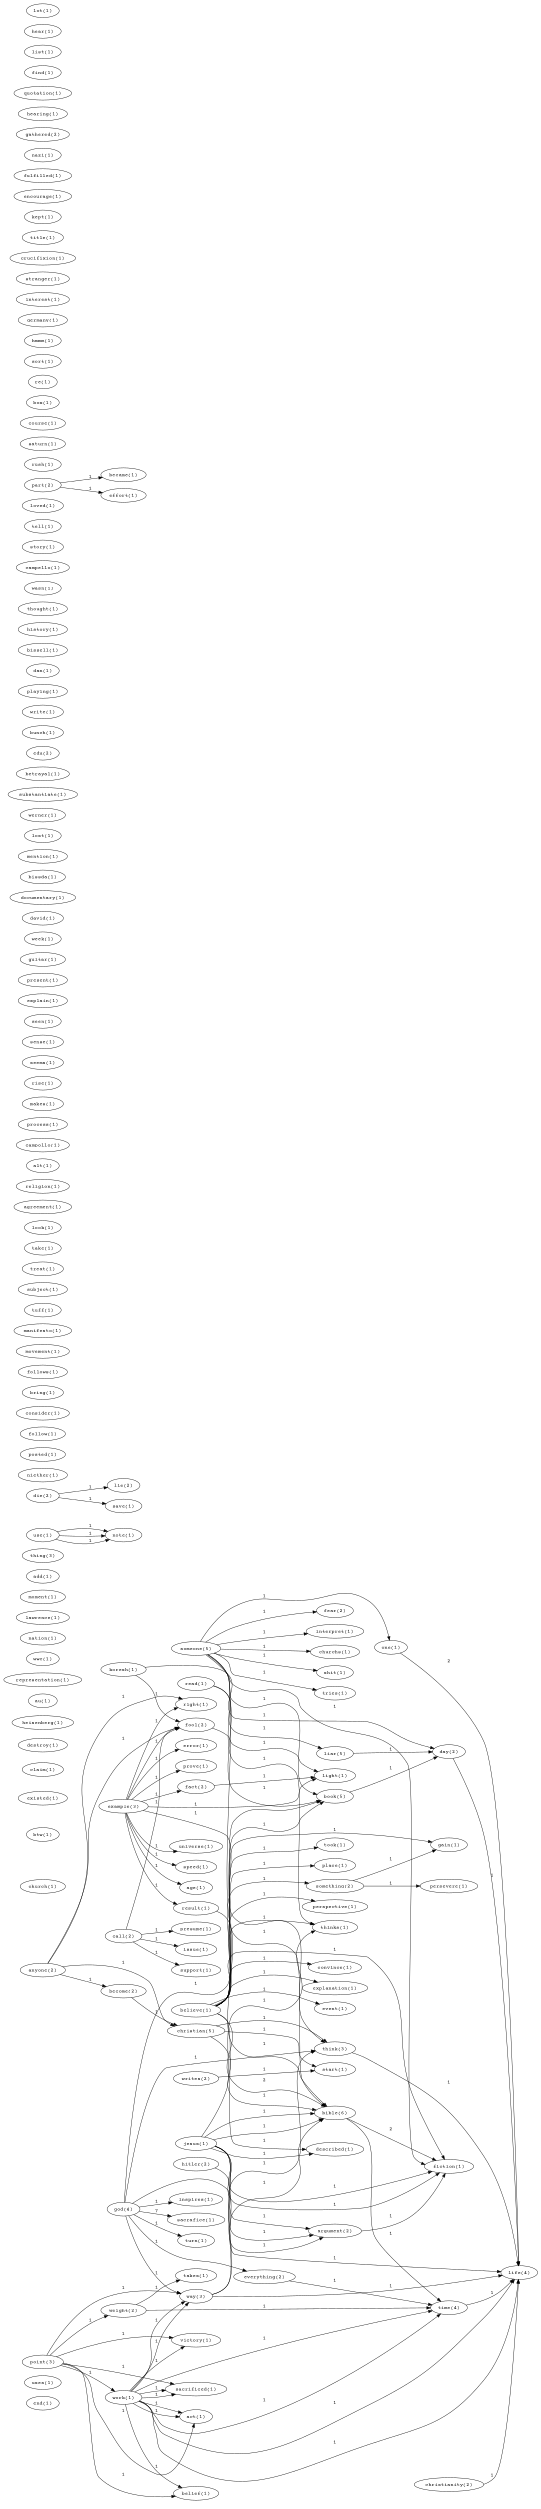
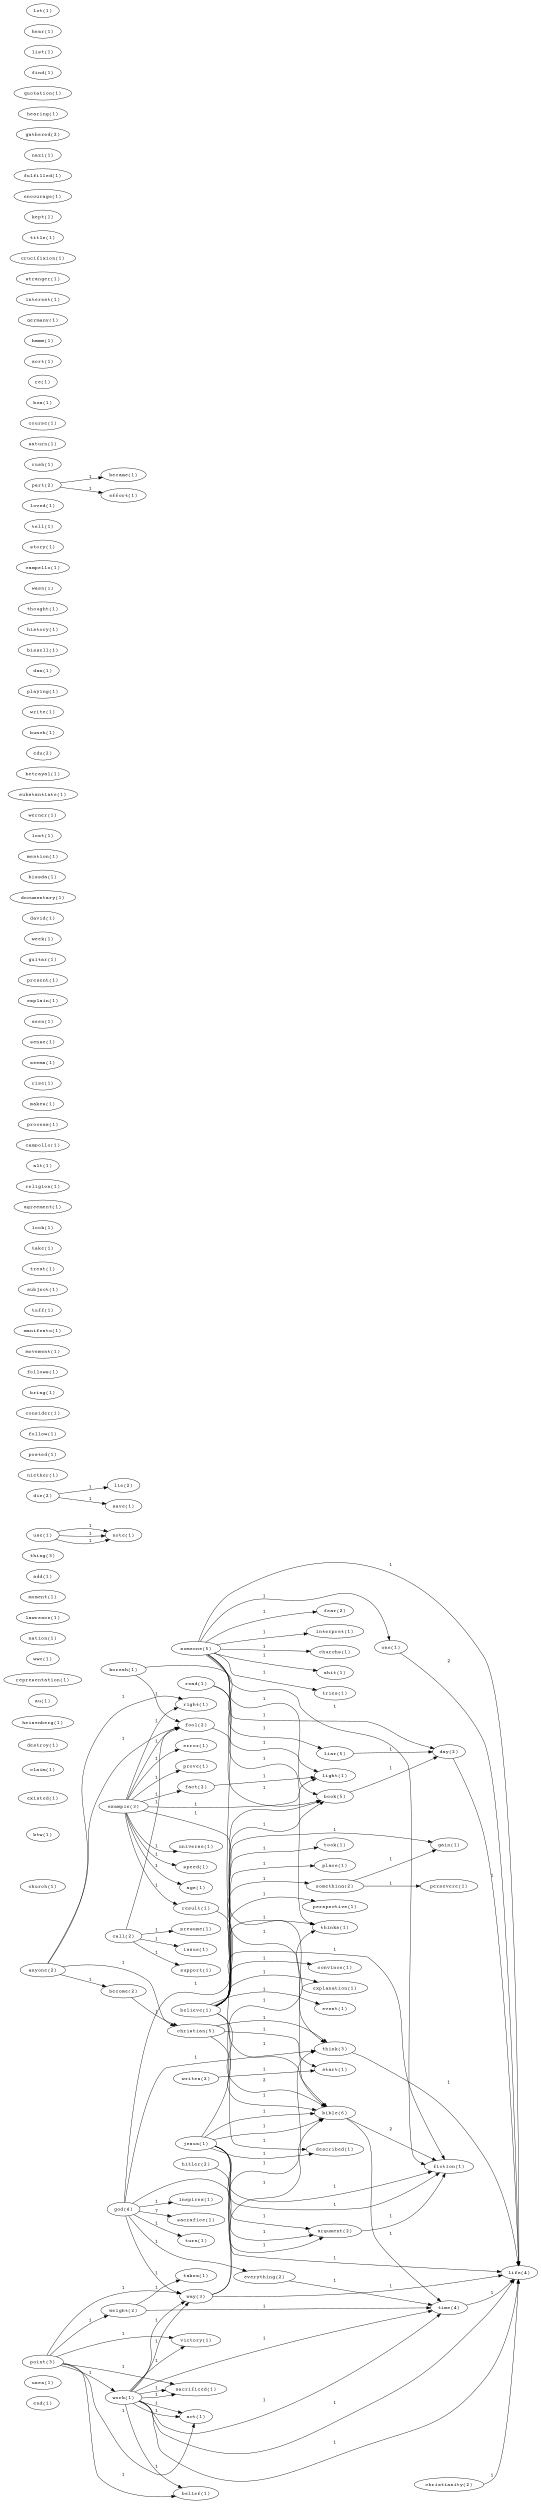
  digraph {
    fontname="Courier Prime"
    rankdir=LR
    node [fontname="Courier Prime"]
    edge [fontname="Courier Prime"]
    n1 [label="end(1)"]
    n2 [label="uses(1)"]
    n3 [label="anyone(2)"]
    n4 [label="become(2)"]
    n5 [label="right(1)"]
    n6 [label="fool(2)"]
    n7 [label="christian(5)"]
    n8 [label="light(1)"]
    n9 [label="think(3)"]
    n10 [label="bible(6)"]
    n11 [label="start(1)"]
    n12 [label="life(4)"]
    n13 [label="fiction(1)"]
    n14 [label="time(4)"]
    n15 [label="church(1)"]
    n16 [label="btw(1)"]
    n17 [label="example(3)"]
    n18 [label="universe(1)"]
    n19 [label="speed(1)"]
    n20 [label="age(1)"]
    n21 [label="error(1)"]
    n22 [label="prove(1)"]
    n23 [label="fact(2)"]
    n24 [label="result(1)"]
    n25 [label="existed(1)"]
    n26 [label="claim(1)"]
    n27 [label="destroy(1)"]
    n28 [label="heisenberg(1)"]
    n29 [label="au(1)"]
    n30 [label="someone(5)"]
    n31 [label="fear(2)"]
    n32 [label="interpret(1)"]
    n33 [label="churchs(1)"]
    n34 [label="shit(1)"]
    n35 [label="book(5)"]
    n36 [label="tries(1)"]
    n37 [label="one(1)"]
    n38 [label="thinks(1)"]
    n39 [label="day(2)"]
    n40 [label="representation(1)"]
    n41 [label="wwc(1)"]
    n42 [label="nation(1)"]
    n43 [label="lawrence(1)"]
    n44 [label="moment(1)"]
    n45 [label="add(1)"]
    n46 [label="thing(3)"]
    n47 [label="use(1)"]
    n48 [label="note(1)"]
    n49 [label="die(2)"]
    n50 [label="lie(2)"]
    n51 [label="save(1)"]
    n52 [label="niether(1)"]
    n53 [label="posted(1)"]
    n54 [label="follow(1)"]
    n55 [label="consider(1)"]
    n56 [label="bring(1)"]
    n57 [label="believe(1)"]
    n58 [label="something(2)"]
    n59 [label="convince(1)"]
    n60 [label="explanation(1)"]
    n61 [label="event(1)"]
    n62 [label="took(1)"]
    n63 [label="place(1)"]
    n64 [label="gain(1)"]
    n65 [label="perspective(1)"]
    n66 [label="described(1)"]
    n67 [label="persevere(1)"]
    n68 [label="follows(1)"]
    n69 [label="god(4)"]
    n70 [label="inspires(1)"]
    n71 [label="everything(2)"]
    n72 [label="sacrafice(1)"]
    n73 [label="way(3)"]
    n74 [label="turn(1)"]
    n75 [label="movement(1)"]
    n76 [label="work(1)"]
    n77 [label="belief(1)"]
    n78 [label="victory(1)"]
    n79 [label="sacrificed(1)"]
    n80 [label="act(1)"]
    n81 [label="manifesto(1)"]
    n82 [label="tuff(1)"]
    n83 [label="subject(1)"]
    n84 [label="treat(1)"]
    n85 [label="take(1)"]
    n86 [label="look(1)"]
    n87 [label="agreement(1)"]
    n88 [label="call(2)"]
    n89 [label="presume(1)"]
    n90 [label="issue(1)"]
    n91 [label="support(1)"]
    n92 [label="read(1)"]
    n93 [label="liar(5)"]
    n94 [label="religion(1)"]
    n95 [label="alt(1)"]
    n96 [label="campollo(1)"]
    n97 [label="process(1)"]
    n98 [label="makes(1)"]
    n99 [label="rise(1)"]
    n100 [label="seems(1)"]
    n101 [label="sense(1)"]
    n102 [label="seen(1)"]
    n103 [label="explain(1)"]
    n104 [label="present(1)"]
    n105 [label="guitar(1)"]
    n106 [label="week(1)"]
    n107 [label="david(1)"]
    n108 [label="documentary(1)"]
    n109 [label="bissda(1)"]
    n110 [label="mention(1)"]
    n111 [label="lost(1)"]
    n112 [label="werner(1)"]
    n113 [label="substantiate(1)"]
    n114 [label="betrayal(1)"]
    n115 [label="edu(2)"]
    n116 [label="bunch(1)"]
    n117 [label="write(1)"]
    n118 [label="playing(1)"]
    n119 [label="dan(1)"]
    n120 [label="bissell(1)"]
    n121 [label="history(1)"]
    n122 [label="thought(1)"]
    n123 [label="point(3)"]
    n124 [label="weight(2)"]
    n125 [label="takes(1)"]
    n126 [label="koresh(1)"]
    n127 [label="wasn(1)"]
    n128 [label="campello(1)"]
    n129 [label="story(1)"]
    n130 [label="tell(1)"]
    n131 [label="loved(1)"]
    n132 [label="part(2)"]
    n133 [label="became(1)"]
    n134 [label="effort(1)"]
    n135 [label="rush(1)"]
    n136 [label="saturn(1)"]
    n137 [label="course(1)"]
    n138 [label="box(1)"]
    n139 [label="re(1)"]
    n140 [label="sort(1)"]
    n141 [label="hmmm(1)"]
    n142 [label="germany(1)"]
    n143 [label="interest(1)"]
    n144 [label="stranger(1)"]
    n145 [label="hitler(2)"]
    n146 [label="argument(2)"]
    n147 [label="crucifixion(1)"]
    n148 [label="title(1)"]
    n149 [label="kept(1)"]
    n150 [label="jesus(1)"]
    n151 [label="encourage(1)"]
    n152 [label="fulfilled(1)"]
    n153 [label="nazi(1)"]
    n154 [label="gathered(2)"]
    n155 [label="hearing(1)"]
    n156 [label="quotation(1)"]
    n157 [label="writes(2)"]
    n158 [label="find(1)"]
    n159 [label="list(1)"]
    n160 [label="christianity(2)"]
    n161 [label="hear(1)"]
    n162 [label="lot(1)"]
    n3 -> n4 [label=1]
    n3 -> n5 [label=1]
    n3 -> n6 [label=1]
    n3 -> n7 [label=1]
    n4 -> n7 [label=1]
    n6 -> n8 [label=1]
    n7 -> n9 [label=1]
    n7 -> n10 [label=1]
    n7 -> n11 [label=1]
    n9 -> n12 [label=1]
    n10 -> n13 [label=2]
    n10 -> n14 [label=1]
    n14 -> n12 [label=1]
    n17 -> n5 [label=1]
    n17 -> n6 [label=1]
    n17 -> n8 [label=1]
    n17 -> n9 [label=1]
    n17 -> n18 [label=1]
    n17 -> n19 [label=1]
    n17 -> n20 [label=1]
    n17 -> n21 [label=1]
    n17 -> n22 [label=1]
    n17 -> n23 [label=1]
    n17 -> n24 [label=1]
    n23 -> n8 [label=1]
    n24 -> n10 [label=1]
    n30 -> n10 [label=1]
+   n30 -> n12 [label=1]
    n30 -> n13 [label=1]
    n30 -> n31 [label=1]
    n30 -> n32 [label=1]
    n30 -> n33 [label=1]
    n30 -> n34 [label=1]
    n30 -> n35 [label=1]
    n30 -> n36 [label=1]
    n30 -> n37 [label=1]
    n30 -> n38 [label=1]
    n35 -> n39 [label=1]
    n37 -> n12 [label=2]
    n39 -> n12 [label=1]
    n47 -> n48 [label=1]
    n47 -> n48 [label=1]
    n47 -> n48 [label=1]
    n49 -> n50 [label=1]
    n49 -> n51 [label=1]
    n57 -> n10 [label=2]
    n57 -> n13 [label=1]
    n57 -> n35 [label=1]
    n57 -> n38 [label=1]
    n57 -> n58 [label=1]
    n57 -> n59 [label=1]
    n57 -> n60 [label=1]
    n57 -> n61 [label=1]
    n57 -> n62 [label=1]
    n57 -> n63 [label=1]
    n57 -> n64 [label=1]
    n57 -> n65 [label=1]
    n57 -> n66 [label=1]
    n58 -> n64 [label=1]
    n58 -> n67 [label=1]
    n69 -> n9 [label=1]
    n69 -> n12 [label=1]
    n69 -> n35 [label=1]
    n69 -> n70 [label=1]
    n69 -> n71 [label=1]
    n69 -> n72 [label=7]
    n69 -> n73 [label=1]
    n69 -> n74 [label=1]
    n71 -> n14 [label=1]
    n73 -> n9 [label=1]
    n73 -> n10 [label=1]
    n73 -> n12 [label=1]
    n76 -> n12 [label=1]
    n76 -> n12 [label=1]
    n76 -> n14 [label=1]
    n76 -> n14 [label=1]
    n76 -> n73 [label=1]
    n76 -> n73 [label=1]
    n76 -> n77 [label=1]
    n76 -> n78 [label=1]
    n76 -> n79 [label=1]
    n76 -> n79 [label=1]
    n76 -> n80 [label=1]
    n76 -> n80 [label=1]
    n88 -> n6 [label=1]
    n88 -> n89 [label=1]
    n88 -> n90 [label=1]
    n88 -> n91 [label=1]
    n92 -> n35 [label=1]
    n92 -> n93 [label=1]
    n93 -> n39 [label=1]
    n123 -> n73 [label=1]
    n123 -> n76 [label=1]
    n123 -> n77 [label=1]
    n123 -> n78 [label=1]
    n123 -> n79 [label=1]
    n123 -> n80 [label=1]
    n123 -> n124 [label=1]
    n124 -> n14 [label=1]
    n124 -> n125 [label=1]
    n126 -> n6 [label=1]
    n126 -> n39 [label=1]
    n132 -> n133 [label=1]
    n132 -> n134 [label=1]
    n145 -> n146 [label=1]
    n146 -> n13 [label=1]
    n150 -> n10 [label=1]
    n150 -> n10 [label=1]
    n150 -> n13 [label=1]
    n150 -> n13 [label=1]
    n150 -> n38 [label=1]
    n150 -> n66 [label=1]
    n150 -> n146 [label=1]
    n150 -> n146 [label=1]
    n157 -> n11 [label=1]
    n160 -> n12 [label=1]
  }
